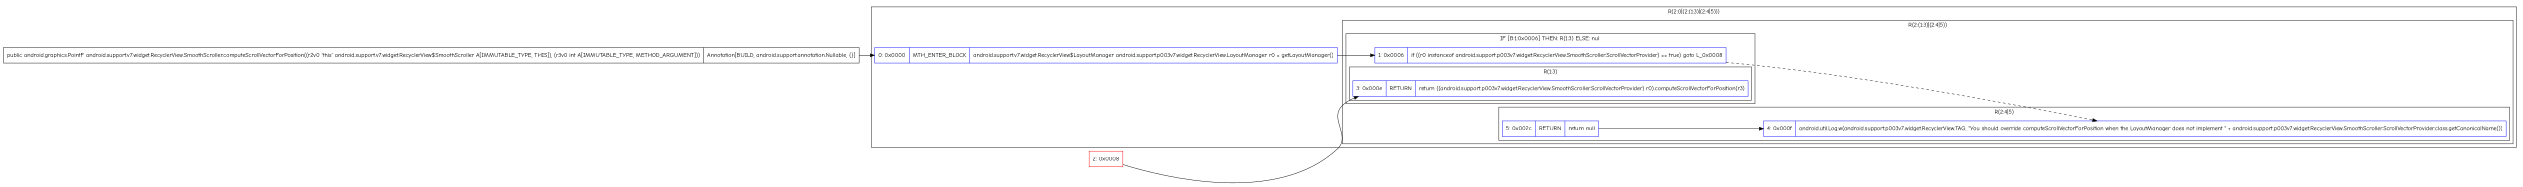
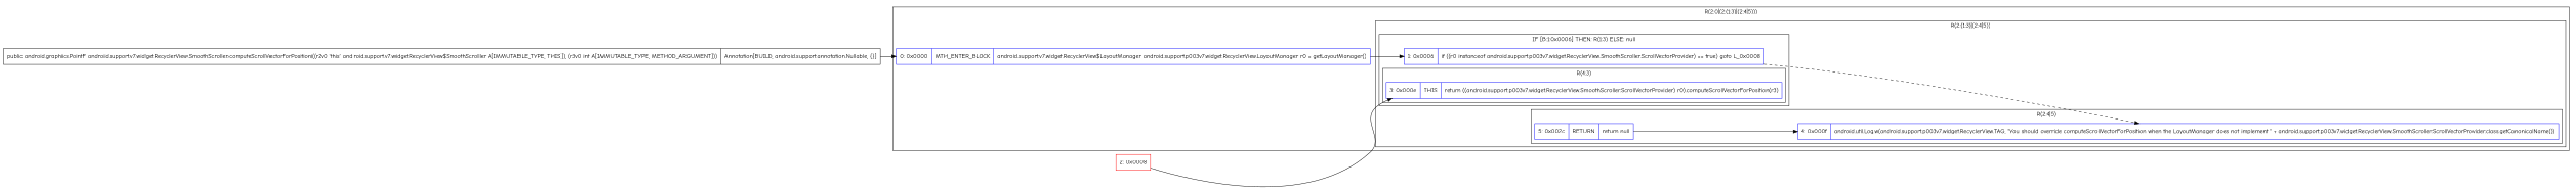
  digraph {
    fontname="Comic Neue"
    rankdir=LR
    node [color=blue fontname="Comic Neue" shape=record]
    edge [fontname="Comic Neue"]
-   n1 [label="{3\:\ 0x000e|RETURN\l|return ((android.support.p003v7.widget.RecyclerView.SmoothScroller.ScrollVectorProvider) r0).computeScrollVectorForPosition(r3)\l}"]
+   n1 [label="{3\:\ 0x000e|THIS\l|return ((android.support.p003v7.widget.RecyclerView.SmoothScroller.ScrollVectorProvider) r0).computeScrollVectorForPosition(r3)\l}"]
    n2 [label="{1\:\ 0x0006|if ((r0 instanceof android.support.p003v7.widget.RecyclerView.SmoothScroller.ScrollVectorProvider) == true) goto L_0x0008\l}"]
    n3 [label="{4\:\ 0x000f|android.util.Log.w(android.support.p003v7.widget.RecyclerView.TAG, \"You should override computeScrollVectorForPosition when the LayoutManager does not implement \" + android.support.p003v7.widget.RecyclerView.SmoothScroller.ScrollVectorProvider.class.getCanonicalName())\l}"]
    n4 [label="{5\:\ 0x002c|RETURN\l|return null\l}"]
    n5 [label="{0\:\ 0x0000|MTH_ENTER_BLOCK\l|android.support.v7.widget.RecyclerView$LayoutManager android.support.p003v7.widget.RecyclerView.LayoutManager r0 = getLayoutManager()\l}"]
    n6 [color=red label="{2\:\ 0x0008}"]
    n7 [label="{public android.graphics.PointF android.support.v7.widget.RecyclerView.SmoothScroller.computeScrollVectorForPosition((r2v0 'this' android.support.v7.widget.RecyclerView$SmoothScroller A[IMMUTABLE_TYPE, THIS]), (r3v0 int A[IMMUTABLE_TYPE, METHOD_ARGUMENT]))  | Annotation[BUILD, android.support.annotation.Nullable, \{\}]\l}" color=""]
    subgraph cluster_1 {
      label="R(2:0|(2:(1:3)|(2:4|5)))"
      n5
      subgraph cluster_2 {
        label="R(2:(1:3)|(2:4|5))"
        subgraph cluster_3 {
          label="IF [B:1:0x0006] THEN: R(1:3) ELSE: null"
          n2
          subgraph cluster_4 {
-           label="R(1:3)"
+           label="R(4:3)"
            n1
          }
        }
        subgraph cluster_5 {
          label="R(2:4|5)"
          n3
          n4
        }
      }
    }
    n2 -> n3 [style=dashed]
    n4 -> n3
    n5 -> n2
    n6 -> n1
    n7 -> n5
  }
